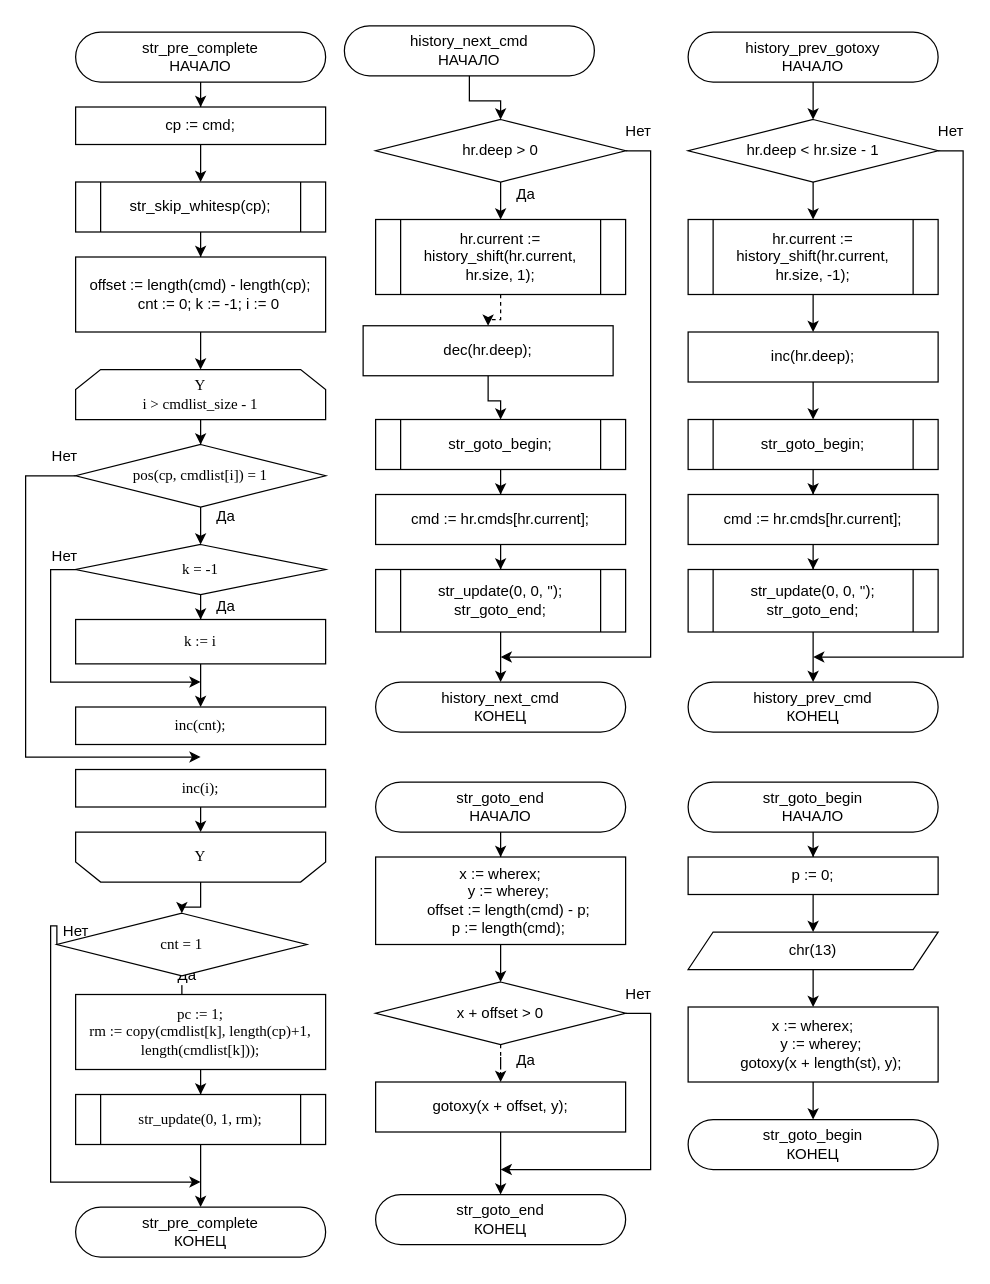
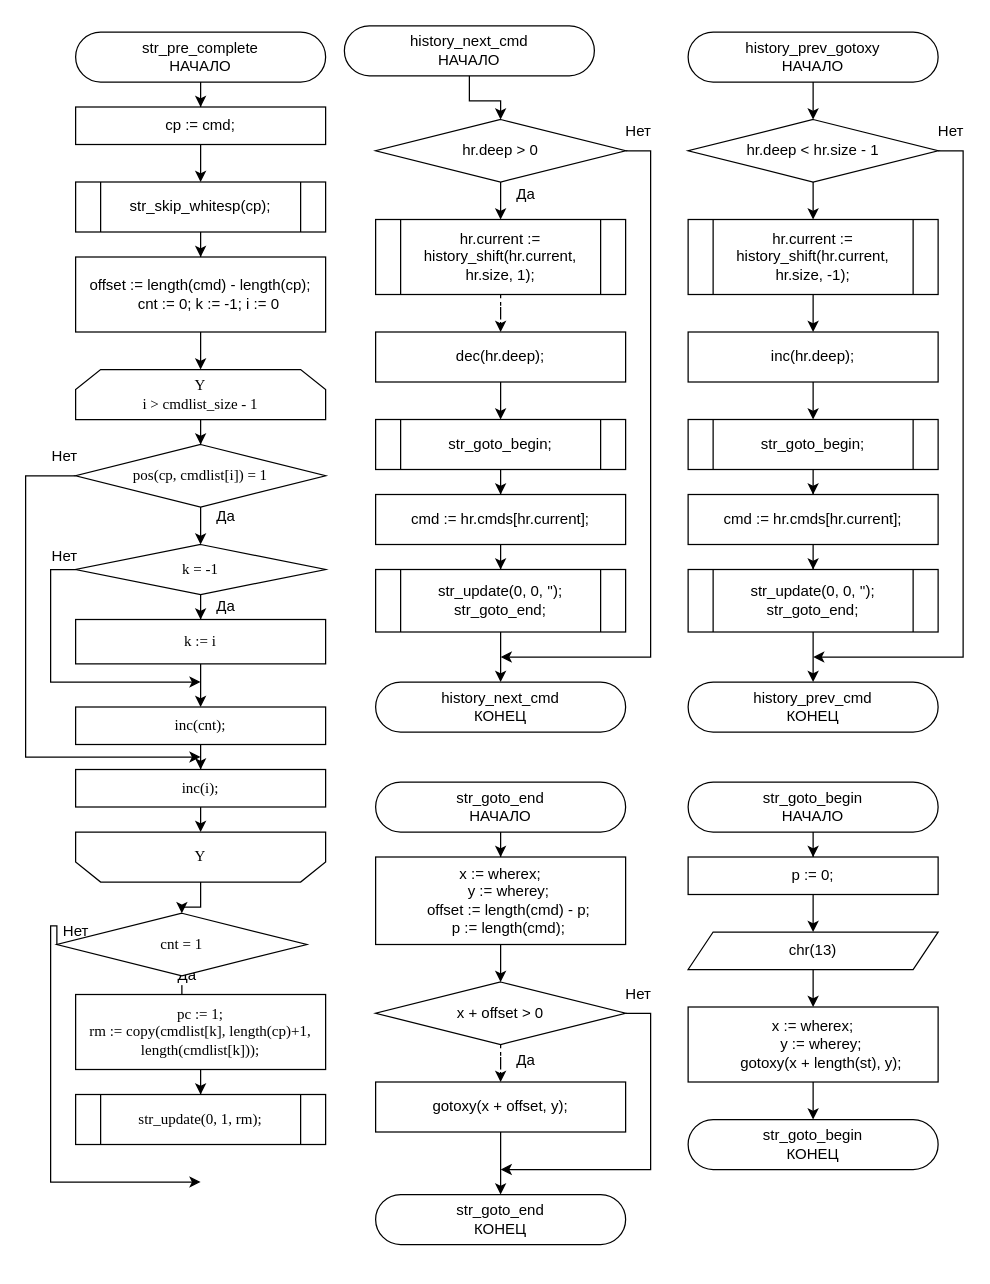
  <mxCell id="0" />
  <mxCell id="1" parent="0" />
  <mxCell id="2" value="" style="edgeStyle=orthogonalEdgeStyle;rounded=0;orthogonalLoop=1;jettySize=auto;html=1;fontSize=12;" parent="1" source="3" target="5" edge="1"><mxGeometry relative="1" as="geometry" /></mxCell>
  <mxCell id="3" value="str_pre_complete&lt;br style=&quot;font-size: 12px;&quot;&gt;НАЧАЛО" style="rounded=1;whiteSpace=wrap;html=1;arcSize=50;strokeWidth=1;fontSize=12;" parent="1" vertex="1"><mxGeometry x="60" y="25" width="200" height="40" as="geometry" /></mxCell>
  <mxCell id="4" value="" style="edgeStyle=orthogonalEdgeStyle;rounded=0;orthogonalLoop=1;jettySize=auto;html=1;fontSize=12;" parent="1" source="5" target="7" edge="1"><mxGeometry relative="1" as="geometry" /></mxCell>
  <mxCell id="5" value="cp := cmd;" style="rounded=0;whiteSpace=wrap;html=1;fontSize=12;" parent="1" vertex="1"><mxGeometry x="60" y="85" width="200" height="30" as="geometry" /></mxCell>
  <mxCell id="6" value="" style="edgeStyle=orthogonalEdgeStyle;rounded=0;orthogonalLoop=1;jettySize=auto;html=1;fontSize=12;" parent="1" source="7" target="9" edge="1"><mxGeometry relative="1" as="geometry" /></mxCell>
  <mxCell id="7" value="str_skip_whitesp(cp);" style="shape=process;whiteSpace=wrap;html=1;backgroundOutline=1;rounded=0;fontSize=12;" parent="1" vertex="1"><mxGeometry x="60" y="145" width="200" height="40" as="geometry" /></mxCell>
  <mxCell id="8" value="" style="edgeStyle=orthogonalEdgeStyle;rounded=0;orthogonalLoop=1;jettySize=auto;html=1;fontSize=12;" parent="1" source="9" target="11" edge="1"><mxGeometry relative="1" as="geometry" /></mxCell>
  <mxCell id="9" value="offset := length(cmd) - length(cp);&lt;br style=&quot;font-size: 12px;&quot;&gt;&amp;nbsp; &amp;nbsp; cnt := 0; k := -1;&amp;nbsp;i := 0" style="whiteSpace=wrap;html=1;rounded=0;fontSize=12;" parent="1" vertex="1"><mxGeometry x="60" y="205" width="200" height="60" as="geometry" /></mxCell>
  <mxCell id="10" value="" style="edgeStyle=orthogonalEdgeStyle;rounded=0;orthogonalLoop=1;jettySize=auto;html=1;fontSize=12;" parent="1" source="11" target="14" edge="1"><mxGeometry relative="1" as="geometry" /></mxCell>
  <mxCell id="11" value="Y&lt;br style=&quot;font-size: 12px;&quot;&gt;i &amp;gt;&amp;nbsp;cmdlist_size - 1" style="shape=loopLimit;whiteSpace=wrap;html=1;rounded=0;shadow=0;strokeWidth=1;fillColor=#ffffff;fontFamily=Times New Roman;fontSize=12;" parent="1" vertex="1"><mxGeometry x="60" y="295" width="200" height="40" as="geometry" /></mxCell>
  <mxCell id="12" value="Да" style="edgeStyle=orthogonalEdgeStyle;rounded=0;orthogonalLoop=1;jettySize=auto;html=1;fontSize=12;" parent="1" source="14" target="17" edge="1"><mxGeometry x="-0.692" y="20" relative="1" as="geometry"><mxPoint as="offset" /></mxGeometry></mxCell>
  <mxCell id="13" value="Нет" style="edgeStyle=orthogonalEdgeStyle;rounded=0;orthogonalLoop=1;jettySize=auto;html=1;fontSize=12;exitX=0;exitY=0.5;exitDx=0;exitDy=0;" parent="1" source="14" edge="1"><mxGeometry x="-0.954" y="-15" relative="1" as="geometry"><mxPoint x="160" y="605" as="targetPoint" /><Array as="points"><mxPoint x="20" y="380" /><mxPoint x="20" y="605" /></Array><mxPoint as="offset" /></mxGeometry></mxCell>
  <mxCell id="14" value="pos(cp, cmdlist[i]) = 1" style="rhombus;whiteSpace=wrap;html=1;rounded=0;shadow=0;fontFamily=Times New Roman;strokeWidth=1;" parent="1" vertex="1"><mxGeometry x="60" y="355" width="200" height="50" as="geometry" /></mxCell>
  <mxCell id="15" value="Да" style="edgeStyle=orthogonalEdgeStyle;rounded=0;orthogonalLoop=1;jettySize=auto;html=1;fontSize=12;" parent="1" source="17" target="19" edge="1"><mxGeometry x="0.667" y="20" relative="1" as="geometry"><mxPoint as="offset" /></mxGeometry></mxCell>
  <mxCell id="16" value="Нет" style="edgeStyle=orthogonalEdgeStyle;rounded=0;orthogonalLoop=1;jettySize=auto;html=1;fontSize=12;exitX=0;exitY=0.5;exitDx=0;exitDy=0;" parent="1" source="17" edge="1"><mxGeometry x="-0.923" y="-10" relative="1" as="geometry"><mxPoint x="160" y="545" as="targetPoint" /><Array as="points"><mxPoint x="40" y="455" /><mxPoint x="40" y="545" /><mxPoint x="160" y="545" /></Array><mxPoint as="offset" /></mxGeometry></mxCell>
  <mxCell id="17" value="k = -1" style="rhombus;whiteSpace=wrap;html=1;rounded=0;shadow=0;fontFamily=Times New Roman;strokeWidth=1;" parent="1" vertex="1"><mxGeometry x="60" y="435" width="200" height="40" as="geometry" /></mxCell>
  <mxCell id="18" value="" style="edgeStyle=orthogonalEdgeStyle;rounded=0;orthogonalLoop=1;jettySize=auto;html=1;fontSize=12;" parent="1" source="19" target="21" edge="1"><mxGeometry relative="1" as="geometry" /></mxCell>
  <mxCell id="19" value="k := i" style="whiteSpace=wrap;html=1;rounded=0;shadow=0;fontFamily=Times New Roman;strokeWidth=1;" parent="1" vertex="1"><mxGeometry x="60" y="495" width="200" height="35.5" as="geometry" /></mxCell>
+ <mxCell id="20" value="" style="edgeStyle=orthogonalEdgeStyle;rounded=0;orthogonalLoop=1;jettySize=auto;html=1;" edge="1" parent="1" source="21" target="84"><mxGeometry relative="1" as="geometry" /></mxCell>
  <mxCell id="21" value="inc(cnt);" style="whiteSpace=wrap;html=1;rounded=0;shadow=0;fontFamily=Times New Roman;strokeWidth=1;" parent="1" vertex="1"><mxGeometry x="60" y="565" width="200" height="30" as="geometry" /></mxCell>
  <mxCell id="22" value="" style="edgeStyle=orthogonalEdgeStyle;rounded=0;orthogonalLoop=1;jettySize=auto;html=1;fontSize=12;" parent="1" source="23" target="26" edge="1"><mxGeometry relative="1" as="geometry" /></mxCell>
  <mxCell id="23" value="Y" style="shape=loopLimit;whiteSpace=wrap;html=1;rounded=0;shadow=0;strokeWidth=1;fillColor=#ffffff;fontFamily=Times New Roman;fontSize=12;direction=west;" parent="1" vertex="1"><mxGeometry x="60" y="665" width="200" height="40" as="geometry" /></mxCell>
  <mxCell id="24" value="Да" style="edgeStyle=orthogonalEdgeStyle;rounded=0;orthogonalLoop=1;jettySize=auto;html=1;fontSize=12;" parent="1" source="26" target="28" edge="1"><mxGeometry x="0.2" y="20" relative="1" as="geometry"><mxPoint as="offset" /></mxGeometry></mxCell>
  <mxCell id="25" value="Нет" style="edgeStyle=orthogonalEdgeStyle;rounded=0;orthogonalLoop=1;jettySize=auto;html=1;fontSize=12;exitX=0;exitY=0.5;exitDx=0;exitDy=0;" parent="1" source="26" edge="1"><mxGeometry x="-0.942" y="-15" relative="1" as="geometry"><mxPoint x="160" y="945" as="targetPoint" /><Array as="points"><mxPoint x="40" y="740" /><mxPoint x="40" y="945" /></Array><mxPoint as="offset" /></mxGeometry></mxCell>
  <mxCell id="26" value="cnt = 1" style="rhombus;whiteSpace=wrap;html=1;rounded=0;shadow=0;fontFamily=Times New Roman;strokeWidth=1;" parent="1" vertex="1"><mxGeometry x="45" y="730" width="200" height="50" as="geometry" /></mxCell>
  <mxCell id="27" value="" style="edgeStyle=orthogonalEdgeStyle;rounded=0;orthogonalLoop=1;jettySize=auto;html=1;fontSize=12;" parent="1" source="28" target="30" edge="1"><mxGeometry relative="1" as="geometry" /></mxCell>
  <mxCell id="28" value="pc := 1;&lt;br&gt;rm := copy(cmdlist[k], length(cp)+1, length(cmdlist[k]));" style="whiteSpace=wrap;html=1;rounded=0;shadow=0;fontFamily=Times New Roman;strokeWidth=1;" parent="1" vertex="1"><mxGeometry x="60" y="795" width="200" height="60" as="geometry" /></mxCell>
- <mxCell id="29" value="" style="edgeStyle=orthogonalEdgeStyle;rounded=0;orthogonalLoop=1;jettySize=auto;html=1;fontSize=12;" parent="1" source="30" target="31" edge="1"><mxGeometry relative="1" as="geometry" /></mxCell>
  <mxCell id="30" value="str_update(0, 1, rm);" style="shape=process;whiteSpace=wrap;html=1;backgroundOutline=1;rounded=0;shadow=0;fontFamily=Times New Roman;strokeWidth=1;" parent="1" vertex="1"><mxGeometry x="60" y="875" width="200" height="40" as="geometry" /></mxCell>
- <mxCell id="31" value="str_pre_complete&lt;br style=&quot;font-size: 12px&quot;&gt;КОНЕЦ" style="rounded=1;whiteSpace=wrap;html=1;arcSize=50;strokeWidth=1;fontSize=12;" parent="1" vertex="1"><mxGeometry x="60" y="965" width="200" height="40" as="geometry" /></mxCell>
  <mxCell id="32" value="" style="edgeStyle=orthogonalEdgeStyle;rounded=0;orthogonalLoop=1;jettySize=auto;html=1;fontSize=12;" parent="1" source="33" target="36" edge="1"><mxGeometry relative="1" as="geometry" /></mxCell>
  <mxCell id="33" value="history_next_cmd&lt;br style=&quot;font-size: 12px&quot;&gt;НАЧАЛО" style="rounded=1;whiteSpace=wrap;html=1;arcSize=50;strokeWidth=1;fontSize=12;" parent="1" vertex="1"><mxGeometry x="275" y="20" width="200" height="40" as="geometry" /></mxCell>
  <mxCell id="34" value="Да" style="edgeStyle=orthogonalEdgeStyle;rounded=0;orthogonalLoop=1;jettySize=auto;html=1;fontSize=12;" parent="1" source="36" target="38" edge="1"><mxGeometry x="0.2" y="20" relative="1" as="geometry"><mxPoint as="offset" /></mxGeometry></mxCell>
  <mxCell id="35" value="Нет" style="edgeStyle=orthogonalEdgeStyle;rounded=0;orthogonalLoop=1;jettySize=auto;html=1;fontSize=12;exitX=1;exitY=0.5;exitDx=0;exitDy=0;" parent="1" source="36" edge="1"><mxGeometry x="-0.963" y="15" relative="1" as="geometry"><mxPoint x="400" y="525" as="targetPoint" /><Array as="points"><mxPoint x="520" y="120" /><mxPoint x="520" y="525" /></Array><mxPoint as="offset" /></mxGeometry></mxCell>
  <mxCell id="36" value="hr.deep &amp;gt; 0" style="rhombus;whiteSpace=wrap;html=1;fontSize=12;" parent="1" vertex="1"><mxGeometry x="300" y="95" width="200" height="50" as="geometry" /></mxCell>
  <mxCell id="37" value="" style="edgeStyle=orthogonalEdgeStyle;rounded=0;orthogonalLoop=1;jettySize=auto;html=1;fontSize=12;dashed=1;" parent="1" source="38" target="40" edge="1"><mxGeometry relative="1" as="geometry" /></mxCell>
  <mxCell id="38" value="hr.current := history_shift(hr.current, hr.size, 1);" style="shape=process;whiteSpace=wrap;html=1;backgroundOutline=1;" parent="1" vertex="1"><mxGeometry x="300" y="175" width="200" height="60" as="geometry" /></mxCell>
  <mxCell id="39" value="" style="edgeStyle=orthogonalEdgeStyle;rounded=0;orthogonalLoop=1;jettySize=auto;html=1;fontSize=12;" parent="1" source="40" target="42" edge="1"><mxGeometry relative="1" as="geometry" /></mxCell>
- <mxCell id="40" value="dec(hr.deep);" style="whiteSpace=wrap;html=1;" parent="1" vertex="1"><mxGeometry x="290" y="260" width="200" height="40" as="geometry" /></mxCell>
+ <mxCell id="40" value="dec(hr.deep);" style="whiteSpace=wrap;html=1;" parent="1" vertex="1"><mxGeometry x="300" y="265" width="200" height="40" as="geometry" /></mxCell>
  <mxCell id="41" value="" style="edgeStyle=orthogonalEdgeStyle;rounded=0;orthogonalLoop=1;jettySize=auto;html=1;fontSize=12;" parent="1" source="42" target="44" edge="1"><mxGeometry relative="1" as="geometry" /></mxCell>
  <mxCell id="42" value="str_goto_begin;" style="shape=process;whiteSpace=wrap;html=1;backgroundOutline=1;" parent="1" vertex="1"><mxGeometry x="300" y="335" width="200" height="40" as="geometry" /></mxCell>
  <mxCell id="43" value="" style="edgeStyle=orthogonalEdgeStyle;rounded=0;orthogonalLoop=1;jettySize=auto;html=1;fontSize=12;" parent="1" source="44" target="46" edge="1"><mxGeometry relative="1" as="geometry" /></mxCell>
  <mxCell id="44" value="cmd := hr.cmds[hr.current];" style="whiteSpace=wrap;html=1;" parent="1" vertex="1"><mxGeometry x="300" y="395" width="200" height="40" as="geometry" /></mxCell>
  <mxCell id="45" value="" style="edgeStyle=orthogonalEdgeStyle;rounded=0;orthogonalLoop=1;jettySize=auto;html=1;fontSize=12;" parent="1" source="46" target="47" edge="1"><mxGeometry relative="1" as="geometry" /></mxCell>
  <mxCell id="46" value="str_update(0, 0, '');&lt;br&gt;str_goto_end;" style="shape=process;whiteSpace=wrap;html=1;backgroundOutline=1;" parent="1" vertex="1"><mxGeometry x="300" y="455" width="200" height="50" as="geometry" /></mxCell>
  <mxCell id="47" value="history_next_cmd&lt;br style=&quot;font-size: 12px&quot;&gt;КОНЕЦ" style="rounded=1;whiteSpace=wrap;html=1;arcSize=50;strokeWidth=1;fontSize=12;" parent="1" vertex="1"><mxGeometry x="300" y="545" width="200" height="40" as="geometry" /></mxCell>
  <mxCell id="48" value="" style="edgeStyle=orthogonalEdgeStyle;rounded=0;orthogonalLoop=1;jettySize=auto;html=1;fontSize=12;" parent="1" source="49" target="52" edge="1"><mxGeometry relative="1" as="geometry" /></mxCell>
  <mxCell id="49" value="history_prev_gotoxy&lt;br style=&quot;font-size: 12px&quot;&gt;НАЧАЛО" style="rounded=1;whiteSpace=wrap;html=1;arcSize=50;strokeWidth=1;fontSize=12;" parent="1" vertex="1"><mxGeometry x="550" y="25" width="200" height="40" as="geometry" /></mxCell>
  <mxCell id="50" value="" style="edgeStyle=orthogonalEdgeStyle;rounded=0;orthogonalLoop=1;jettySize=auto;html=1;fontSize=12;" parent="1" source="52" target="54" edge="1"><mxGeometry relative="1" as="geometry" /></mxCell>
  <mxCell id="51" value="Нет" style="edgeStyle=orthogonalEdgeStyle;rounded=0;orthogonalLoop=1;jettySize=auto;html=1;fontSize=12;exitX=1;exitY=0.5;exitDx=0;exitDy=0;" parent="1" source="52" edge="1"><mxGeometry x="-0.963" y="15" relative="1" as="geometry"><mxPoint x="650" y="525" as="targetPoint" /><Array as="points"><mxPoint x="770" y="120" /><mxPoint x="770" y="525" /><mxPoint x="650" y="525" /></Array><mxPoint as="offset" /></mxGeometry></mxCell>
  <mxCell id="52" value="hr.deep &amp;lt; hr.size - 1" style="rhombus;whiteSpace=wrap;html=1;fontSize=12;" parent="1" vertex="1"><mxGeometry x="550" y="95" width="200" height="50" as="geometry" /></mxCell>
  <mxCell id="53" value="" style="edgeStyle=orthogonalEdgeStyle;rounded=0;orthogonalLoop=1;jettySize=auto;html=1;fontSize=12;" parent="1" source="54" target="56" edge="1"><mxGeometry relative="1" as="geometry" /></mxCell>
  <mxCell id="54" value="hr.current := history_shift(hr.current, hr.size, -1);" style="shape=process;whiteSpace=wrap;html=1;backgroundOutline=1;" parent="1" vertex="1"><mxGeometry x="550" y="175" width="200" height="60" as="geometry" /></mxCell>
  <mxCell id="55" value="" style="edgeStyle=orthogonalEdgeStyle;rounded=0;orthogonalLoop=1;jettySize=auto;html=1;fontSize=12;" parent="1" source="56" target="58" edge="1"><mxGeometry relative="1" as="geometry" /></mxCell>
  <mxCell id="56" value="inc(hr.deep);" style="whiteSpace=wrap;html=1;" parent="1" vertex="1"><mxGeometry x="550" y="265" width="200" height="40" as="geometry" /></mxCell>
  <mxCell id="57" value="" style="edgeStyle=orthogonalEdgeStyle;rounded=0;orthogonalLoop=1;jettySize=auto;html=1;fontSize=12;" parent="1" source="58" target="60" edge="1"><mxGeometry relative="1" as="geometry" /></mxCell>
  <mxCell id="58" value="str_goto_begin;" style="shape=process;whiteSpace=wrap;html=1;backgroundOutline=1;" parent="1" vertex="1"><mxGeometry x="550" y="335" width="200" height="40" as="geometry" /></mxCell>
  <mxCell id="59" value="" style="edgeStyle=orthogonalEdgeStyle;rounded=0;orthogonalLoop=1;jettySize=auto;html=1;fontSize=12;" parent="1" source="60" target="62" edge="1"><mxGeometry relative="1" as="geometry" /></mxCell>
  <mxCell id="60" value="cmd := hr.cmds[hr.current];" style="whiteSpace=wrap;html=1;" parent="1" vertex="1"><mxGeometry x="550" y="395" width="200" height="40" as="geometry" /></mxCell>
  <mxCell id="61" value="" style="edgeStyle=orthogonalEdgeStyle;rounded=0;orthogonalLoop=1;jettySize=auto;html=1;fontSize=12;" parent="1" source="62" target="63" edge="1"><mxGeometry relative="1" as="geometry" /></mxCell>
  <mxCell id="62" value="str_update(0, 0, '');&lt;br&gt;str_goto_end;" style="shape=process;whiteSpace=wrap;html=1;backgroundOutline=1;" parent="1" vertex="1"><mxGeometry x="550" y="455" width="200" height="50" as="geometry" /></mxCell>
  <mxCell id="63" value="history_prev_cmd&lt;br style=&quot;font-size: 12px&quot;&gt;КОНЕЦ" style="rounded=1;whiteSpace=wrap;html=1;arcSize=50;strokeWidth=1;fontSize=12;" parent="1" vertex="1"><mxGeometry x="550" y="545" width="200" height="40" as="geometry" /></mxCell>
  <mxCell id="64" value="" style="edgeStyle=orthogonalEdgeStyle;rounded=0;orthogonalLoop=1;jettySize=auto;html=1;fontSize=12;" parent="1" source="65" target="67" edge="1"><mxGeometry relative="1" as="geometry" /></mxCell>
  <mxCell id="65" value="str_goto_end&lt;br&gt;НАЧАЛО" style="rounded=1;whiteSpace=wrap;html=1;arcSize=50;strokeWidth=1;fontSize=12;" parent="1" vertex="1"><mxGeometry x="300" y="625" width="200" height="40" as="geometry" /></mxCell>
  <mxCell id="66" value="" style="edgeStyle=orthogonalEdgeStyle;rounded=0;orthogonalLoop=1;jettySize=auto;html=1;fontSize=12;" parent="1" source="67" target="70" edge="1"><mxGeometry relative="1" as="geometry" /></mxCell>
  <mxCell id="67" value="&lt;div&gt;x := wherex;&lt;/div&gt;&lt;div&gt;&amp;nbsp; &amp;nbsp; y := wherey;&lt;/div&gt;&lt;div&gt;&amp;nbsp; &amp;nbsp; offset := length(cmd) - p;&lt;/div&gt;&lt;div&gt;&amp;nbsp; &amp;nbsp; p := length(cmd);&lt;/div&gt;" style="rounded=0;whiteSpace=wrap;html=1;fontSize=12;" parent="1" vertex="1"><mxGeometry x="300" y="685" width="200" height="70" as="geometry" /></mxCell>
  <mxCell id="68" value="Да" style="edgeStyle=orthogonalEdgeStyle;rounded=0;orthogonalLoop=1;jettySize=auto;html=1;fontSize=12;dashed=1;" parent="1" source="70" target="72" edge="1"><mxGeometry x="-0.5" y="20" relative="1" as="geometry"><mxPoint as="offset" /></mxGeometry></mxCell>
  <mxCell id="69" value="Нет" style="edgeStyle=orthogonalEdgeStyle;rounded=0;orthogonalLoop=1;jettySize=auto;html=1;fontSize=12;exitX=1;exitY=0.5;exitDx=0;exitDy=0;" parent="1" source="70" edge="1"><mxGeometry x="-0.924" y="15" relative="1" as="geometry"><mxPoint x="400" y="935" as="targetPoint" /><Array as="points"><mxPoint x="520" y="810" /><mxPoint x="520" y="935" /></Array><mxPoint as="offset" /></mxGeometry></mxCell>
  <mxCell id="70" value="x + offset &gt; 0" style="rhombus;whiteSpace=wrap;html=1;rounded=0;" parent="1" vertex="1"><mxGeometry x="300" y="785" width="200" height="50" as="geometry" /></mxCell>
  <mxCell id="71" value="" style="edgeStyle=orthogonalEdgeStyle;rounded=0;orthogonalLoop=1;jettySize=auto;html=1;fontSize=12;" parent="1" source="72" target="73" edge="1"><mxGeometry relative="1" as="geometry" /></mxCell>
  <mxCell id="72" value="gotoxy(x + offset, y);" style="whiteSpace=wrap;html=1;rounded=0;" parent="1" vertex="1"><mxGeometry x="300" y="865" width="200" height="40" as="geometry" /></mxCell>
  <mxCell id="73" value="str_goto_end&lt;br&gt;КОНЕЦ" style="rounded=1;whiteSpace=wrap;html=1;arcSize=50;strokeWidth=1;fontSize=12;" parent="1" vertex="1"><mxGeometry x="300" y="955" width="200" height="40" as="geometry" /></mxCell>
  <mxCell id="74" value="" style="edgeStyle=orthogonalEdgeStyle;rounded=0;orthogonalLoop=1;jettySize=auto;html=1;fontSize=12;" parent="1" source="75" target="77" edge="1"><mxGeometry relative="1" as="geometry" /></mxCell>
  <mxCell id="75" value="str_goto_begin&lt;br&gt;НАЧАЛО" style="rounded=1;whiteSpace=wrap;html=1;arcSize=50;strokeWidth=1;fontSize=12;" parent="1" vertex="1"><mxGeometry x="550" y="625" width="200" height="40" as="geometry" /></mxCell>
  <mxCell id="76" value="" style="edgeStyle=orthogonalEdgeStyle;rounded=0;orthogonalLoop=1;jettySize=auto;html=1;fontSize=12;" parent="1" source="77" edge="1"><mxGeometry relative="1" as="geometry"><mxPoint x="650" y="745" as="targetPoint" /></mxGeometry></mxCell>
  <mxCell id="77" value="p := 0;" style="rounded=0;whiteSpace=wrap;html=1;fontSize=12;" parent="1" vertex="1"><mxGeometry x="550" y="685" width="200" height="30" as="geometry" /></mxCell>
  <mxCell id="78" value="" style="edgeStyle=orthogonalEdgeStyle;rounded=0;orthogonalLoop=1;jettySize=auto;html=1;fontSize=12;exitX=0.5;exitY=1;exitDx=0;exitDy=0;" parent="1" source="82" target="79" edge="1"><mxGeometry relative="1" as="geometry"><mxPoint x="650" y="905" as="sourcePoint" /></mxGeometry></mxCell>
  <mxCell id="79" value="str_goto_begin&lt;br&gt;КОНЕЦ" style="rounded=1;whiteSpace=wrap;html=1;arcSize=50;strokeWidth=1;fontSize=12;" parent="1" vertex="1"><mxGeometry x="550" y="895" width="200" height="40" as="geometry" /></mxCell>
  <mxCell id="80" value="" style="edgeStyle=orthogonalEdgeStyle;rounded=0;orthogonalLoop=1;jettySize=auto;html=1;fontSize=12;" parent="1" source="81" target="82" edge="1"><mxGeometry relative="1" as="geometry" /></mxCell>
  <mxCell id="81" value="chr(13)" style="shape=parallelogram;perimeter=parallelogramPerimeter;whiteSpace=wrap;html=1;fixedSize=1;fontSize=12;" parent="1" vertex="1"><mxGeometry x="550" y="745" width="200" height="30" as="geometry" /></mxCell>
  <mxCell id="82" value="x := wherex;&#10;    y := wherey;&#10;    gotoxy(x + length(st), y);" style="whiteSpace=wrap;html=1;" parent="1" vertex="1"><mxGeometry x="550" y="805" width="200" height="60" as="geometry" /></mxCell>
  <mxCell id="83" value="" style="edgeStyle=orthogonalEdgeStyle;rounded=0;orthogonalLoop=1;jettySize=auto;html=1;" edge="1" parent="1" source="84"><mxGeometry relative="1" as="geometry"><mxPoint x="160" y="665" as="targetPoint" /></mxGeometry></mxCell>
  <mxCell id="84" value="inc(i);" style="whiteSpace=wrap;html=1;rounded=0;shadow=0;fontFamily=Times New Roman;strokeWidth=1;" vertex="1" parent="1"><mxGeometry x="60" y="615" width="200" height="30" as="geometry" /></mxCell>
